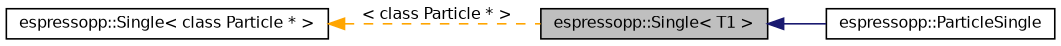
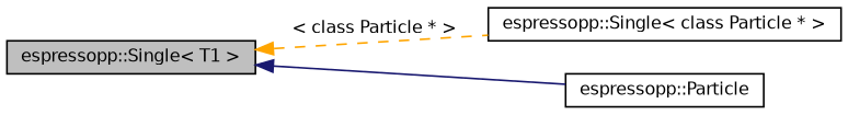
  digraph {
    rankdir=LR
    node [color=black fillcolor=white fontname=Helvetica fontsize=10 shape=record style=filled]
    edge [dir=back fontname=Helvetica fontsize=10 labelfontname=Helvetica labelfontsize=10]
    n1 [fillcolor=grey75 fontcolor=black height=0.2 label="espressopp::Single\< T1 \>" width=0.4]
    n2 [height=0.2 label="espressopp::Single\< class Particle * \>" width=0.4]
-   n3 [height=0.2 label="espressopp::ParticleSingle" width=0.4]
-   n2 -> n1 [color=orange label=" \< class Particle * \>" style=dashed]
+   n3 [height=0.2 label="espressopp::Particle" width=0.4]
+   n1 -> n2 [color=orange label=" \< class Particle * \>" style=dashed]
    n1 -> n3 [color=midnightblue style=solid]
  }
